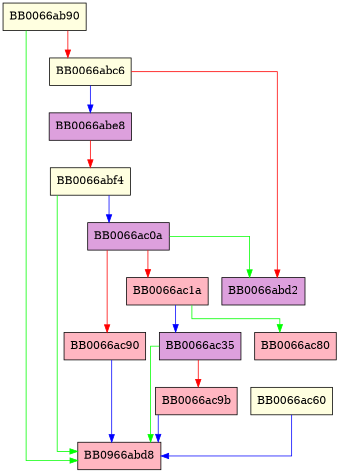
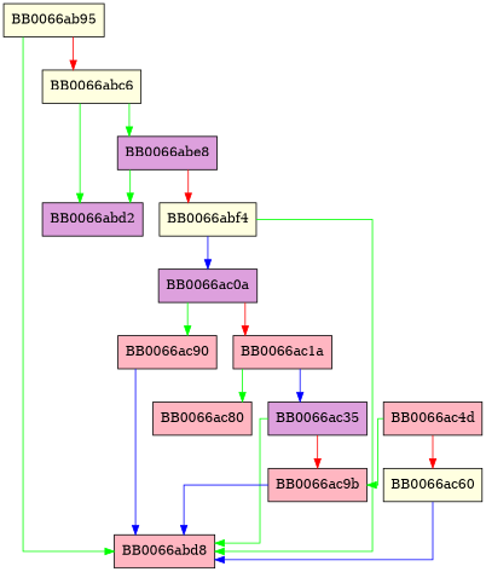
  digraph {
    splines=ortho
    node [fillcolor=lightpink shape=box style=filled]
    edge [color=green]
-   BB0066ab90 [fillcolor=lightyellow]
-   BB0066abd8 [label=BB0966abd8]
+   BB0066ab90 [fillcolor=lightyellow label=BB0066ab95]
+   BB0066abd8
    BB0066abc6 [fillcolor=lightyellow]
    BB0066abe8 [fillcolor=plum]
    BB0066abd2 [fillcolor=plum]
    BB0066abf4 [fillcolor=lightyellow]
    BB0066ac0a [fillcolor=plum]
    BB0066ac90
    BB0066ac1a
    BB0066ac80
    BB0066ac35 [fillcolor=plum]
    BB0066ac9b
+   BB0066ac4d
    BB0066ac60 [fillcolor=lightyellow]
    BB0066ab90 -> BB0066abd8
    BB0066ab90 -> BB0066abc6 [color=red]
-   BB0066abc6 -> BB0066abe8 [color=blue]
-   BB0066abc6 -> BB0066abd2 [color=red]
-   BB0066ac0a -> BB0066abd2
+   BB0066abc6 -> BB0066abe8
+   BB0066abc6 -> BB0066abd2
+   BB0066abe8 -> BB0066abd2
    BB0066abe8 -> BB0066abf4 [color=red]
    BB0066abf4 -> BB0066abd8
    BB0066abf4 -> BB0066ac0a [color=blue]
-   BB0066ac0a -> BB0066ac90 [color=red]
+   BB0066ac0a -> BB0066ac90
    BB0066ac0a -> BB0066ac1a [color=red]
    BB0066ac90 -> BB0066abd8 [color=blue]
    BB0066ac1a -> BB0066ac80
    BB0066ac1a -> BB0066ac35 [color=blue]
    BB0066ac35 -> BB0066abd8
    BB0066ac35 -> BB0066ac9b [color=red]
    BB0066ac9b -> BB0066abd8 [color=blue]
+   BB0066ac4d -> BB0066ac9b
+   BB0066ac4d -> BB0066ac60 [color=red]
    BB0066ac60 -> BB0066abd8 [color=blue]
  }
